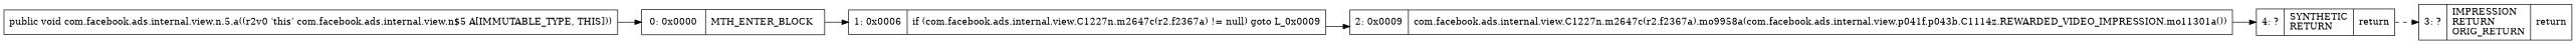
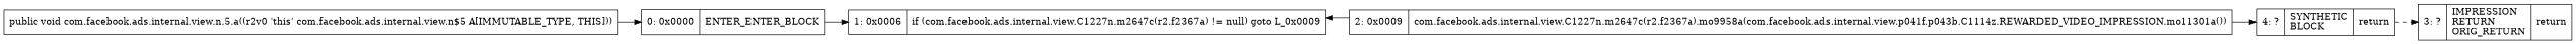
  digraph {
    rankdir=LR
    node [shape=record]
-   n1 [label="{0\:\ 0x0000|MTH_ENTER_BLOCK\l}"]
+   n1 [label="{0\:\ 0x0000|ENTER_ENTER_BLOCK\l}"]
    n2 [label="{1\:\ 0x0006|if (com.facebook.ads.internal.view.C1227n.m2647c(r2.f2367a) != null) goto L_0x0009\l}"]
    n3 [label="{2\:\ 0x0009|com.facebook.ads.internal.view.C1227n.m2647c(r2.f2367a).mo9958a(com.facebook.ads.internal.view.p041f.p043b.C1114z.REWARDED_VIDEO_IMPRESSION.mo11301a())\l}"]
-   n4 [label="{4\:\ ?|SYNTHETIC\lRETURN\l|return\l}"]
+   n4 [label="{4\:\ ?|SYNTHETIC\lBLOCK\l|return\l}"]
    n5 [label="{3\:\ ?|IMPRESSION\lRETURN\lORIG_RETURN\l|return\l}"]
    n6 [label="{public void com.facebook.ads.internal.view.n.5.a((r2v0 'this' com.facebook.ads.internal.view.n$5 A[IMMUTABLE_TYPE, THIS])) }"]
    n1 -> n2
-   n2 -> n3
+   n3 -> n2
    n3 -> n4
    n4 -> n5 [style=dashed]
    n6 -> n1
  }
